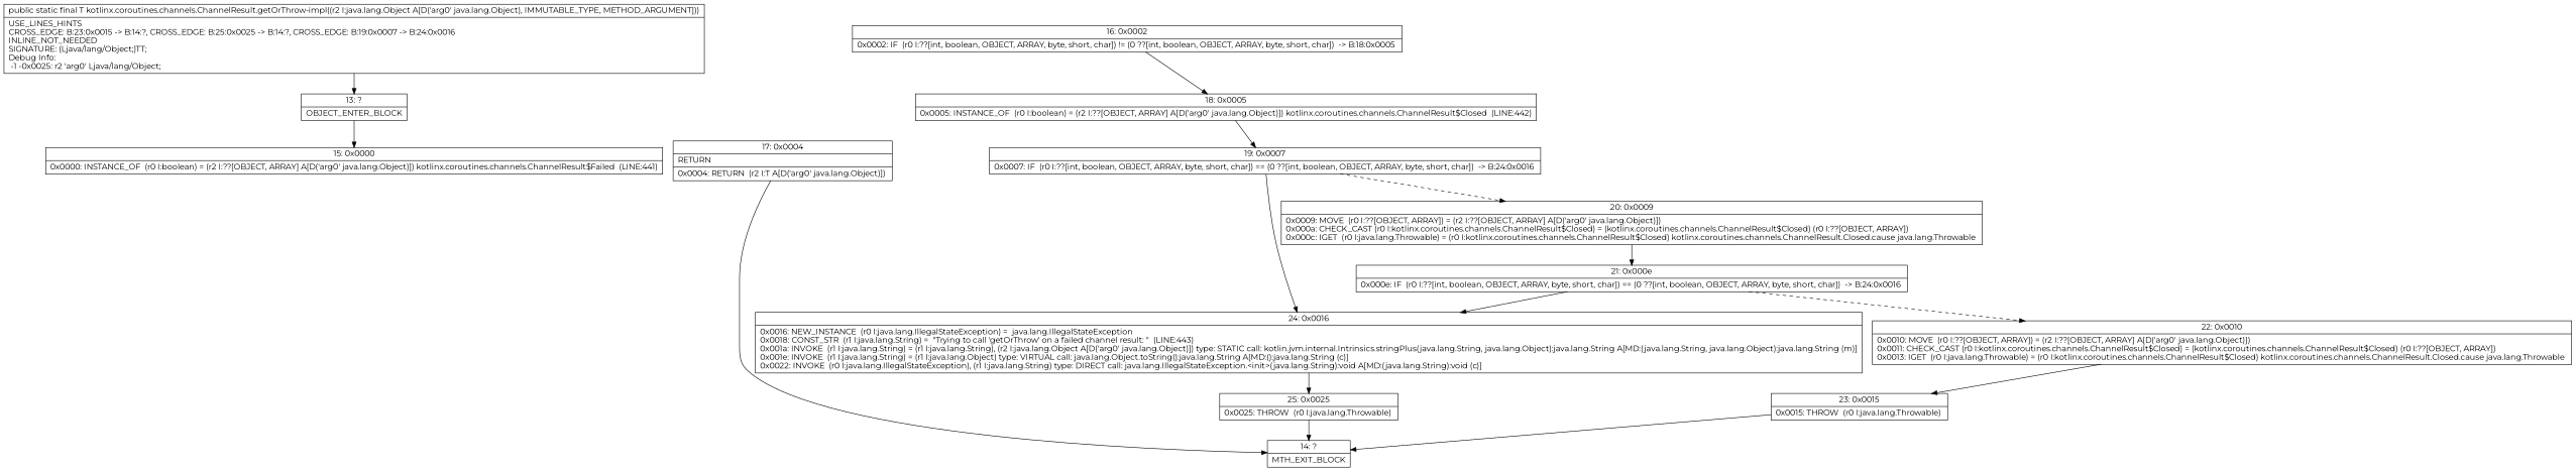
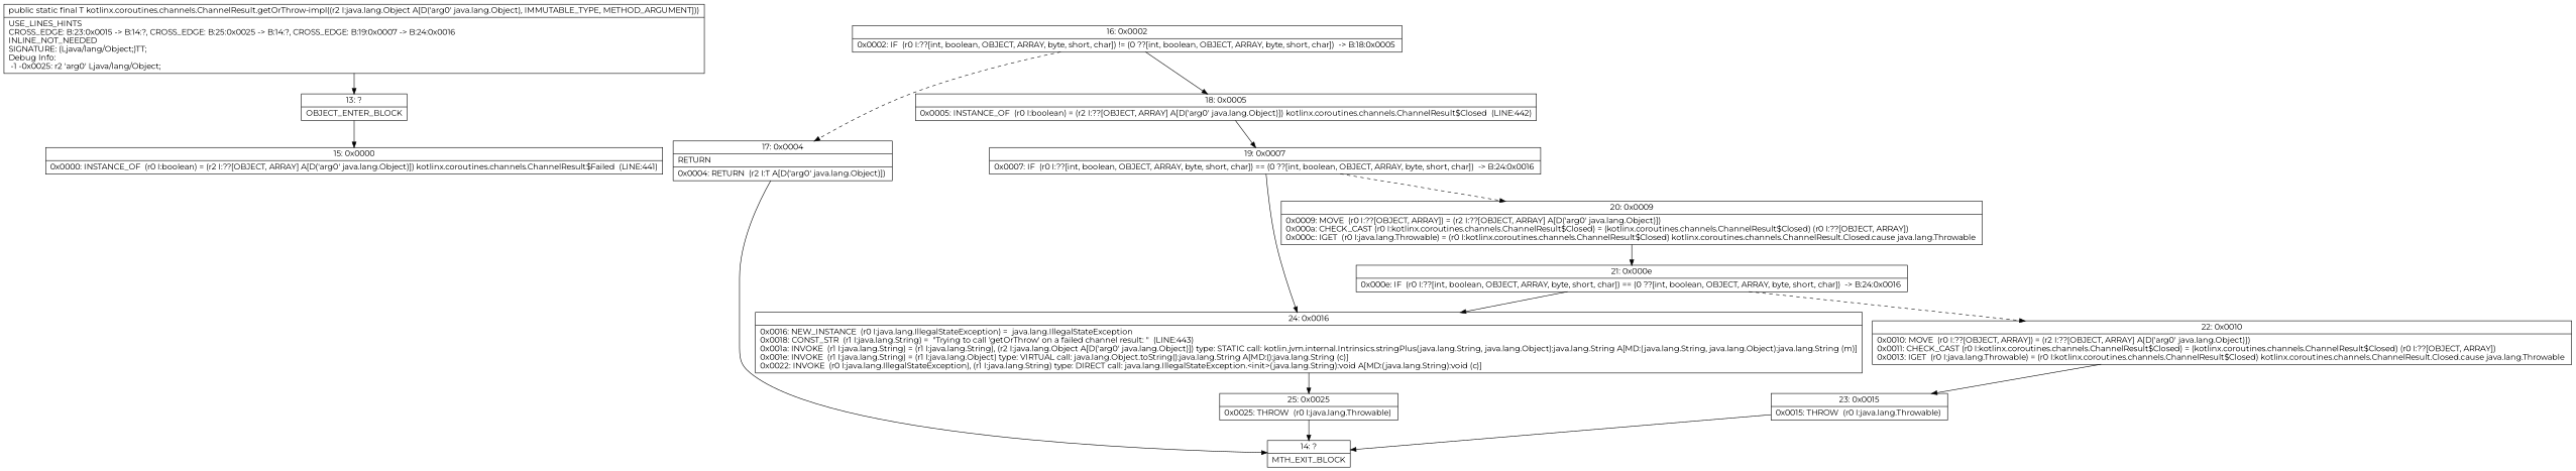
  digraph {
    fontname=Montserrat
    node [fontname=Montserrat shape=record]
    edge [fontname=Montserrat]
    n1 [label="{13\:\ ?|OBJECT_ENTER_BLOCK\l}"]
    n2 [label="{15\:\ 0x0000|0x0000: INSTANCE_OF  (r0 I:boolean) = (r2 I:??[OBJECT, ARRAY] A[D('arg0' java.lang.Object)]) kotlinx.coroutines.channels.ChannelResult$Failed  (LINE:441)\l}"]
    n3 [label="{16\:\ 0x0002|0x0002: IF  (r0 I:??[int, boolean, OBJECT, ARRAY, byte, short, char]) != (0 ??[int, boolean, OBJECT, ARRAY, byte, short, char])  \-\> B:18:0x0005 \l}"]
    n4 [label="{17\:\ 0x0004|RETURN\l|0x0004: RETURN  (r2 I:T A[D('arg0' java.lang.Object)]) \l}"]
    n5 [label="{18\:\ 0x0005|0x0005: INSTANCE_OF  (r0 I:boolean) = (r2 I:??[OBJECT, ARRAY] A[D('arg0' java.lang.Object)]) kotlinx.coroutines.channels.ChannelResult$Closed  (LINE:442)\l}"]
    n6 [label="{14\:\ ?|MTH_EXIT_BLOCK\l}"]
    n7 [label="{19\:\ 0x0007|0x0007: IF  (r0 I:??[int, boolean, OBJECT, ARRAY, byte, short, char]) == (0 ??[int, boolean, OBJECT, ARRAY, byte, short, char])  \-\> B:24:0x0016 \l}"]
    n8 [label="{20\:\ 0x0009|0x0009: MOVE  (r0 I:??[OBJECT, ARRAY]) = (r2 I:??[OBJECT, ARRAY] A[D('arg0' java.lang.Object)]) \l0x000a: CHECK_CAST (r0 I:kotlinx.coroutines.channels.ChannelResult$Closed) = (kotlinx.coroutines.channels.ChannelResult$Closed) (r0 I:??[OBJECT, ARRAY]) \l0x000c: IGET  (r0 I:java.lang.Throwable) = (r0 I:kotlinx.coroutines.channels.ChannelResult$Closed) kotlinx.coroutines.channels.ChannelResult.Closed.cause java.lang.Throwable \l}"]
    n9 [label="{24\:\ 0x0016|0x0016: NEW_INSTANCE  (r0 I:java.lang.IllegalStateException) =  java.lang.IllegalStateException \l0x0018: CONST_STR  (r1 I:java.lang.String) =  \"Trying to call 'getOrThrow' on a failed channel result: \"  (LINE:443)\l0x001a: INVOKE  (r1 I:java.lang.String) = (r1 I:java.lang.String), (r2 I:java.lang.Object A[D('arg0' java.lang.Object)]) type: STATIC call: kotlin.jvm.internal.Intrinsics.stringPlus(java.lang.String, java.lang.Object):java.lang.String A[MD:(java.lang.String, java.lang.Object):java.lang.String (m)]\l0x001e: INVOKE  (r1 I:java.lang.String) = (r1 I:java.lang.Object) type: VIRTUAL call: java.lang.Object.toString():java.lang.String A[MD:():java.lang.String (c)]\l0x0022: INVOKE  (r0 I:java.lang.IllegalStateException), (r1 I:java.lang.String) type: DIRECT call: java.lang.IllegalStateException.\<init\>(java.lang.String):void A[MD:(java.lang.String):void (c)]\l}"]
    n10 [label="{21\:\ 0x000e|0x000e: IF  (r0 I:??[int, boolean, OBJECT, ARRAY, byte, short, char]) == (0 ??[int, boolean, OBJECT, ARRAY, byte, short, char])  \-\> B:24:0x0016 \l}"]
    n11 [label="{25\:\ 0x0025|0x0025: THROW  (r0 I:java.lang.Throwable) \l}"]
    n12 [label="{22\:\ 0x0010|0x0010: MOVE  (r0 I:??[OBJECT, ARRAY]) = (r2 I:??[OBJECT, ARRAY] A[D('arg0' java.lang.Object)]) \l0x0011: CHECK_CAST (r0 I:kotlinx.coroutines.channels.ChannelResult$Closed) = (kotlinx.coroutines.channels.ChannelResult$Closed) (r0 I:??[OBJECT, ARRAY]) \l0x0013: IGET  (r0 I:java.lang.Throwable) = (r0 I:kotlinx.coroutines.channels.ChannelResult$Closed) kotlinx.coroutines.channels.ChannelResult.Closed.cause java.lang.Throwable \l}"]
    n13 [label="{23\:\ 0x0015|0x0015: THROW  (r0 I:java.lang.Throwable) \l}"]
    n14 [label="{public static final T kotlinx.coroutines.channels.ChannelResult.getOrThrow\-impl((r2 I:java.lang.Object A[D('arg0' java.lang.Object), IMMUTABLE_TYPE, METHOD_ARGUMENT]))  | USE_LINES_HINTS\lCROSS_EDGE: B:23:0x0015 \-\> B:14:?, CROSS_EDGE: B:25:0x0025 \-\> B:14:?, CROSS_EDGE: B:19:0x0007 \-\> B:24:0x0016\lINLINE_NOT_NEEDED\lSIGNATURE: (Ljava\/lang\/Object;)TT;\lDebug Info:\l  \-1 \-0x0025: r2 'arg0' Ljava\/lang\/Object;\l}"]
    n1 -> n2
+   n3 -> n4 [style=dashed]
    n3 -> n5
    n4 -> n6
    n5 -> n7
    n7 -> n8 [style=dashed]
    n7 -> n9
    n8 -> n10
    n9 -> n11
    n10 -> n9
    n10 -> n12 [style=dashed]
    n11 -> n6
    n12 -> n13
    n13 -> n6
    n14 -> n1
  }
